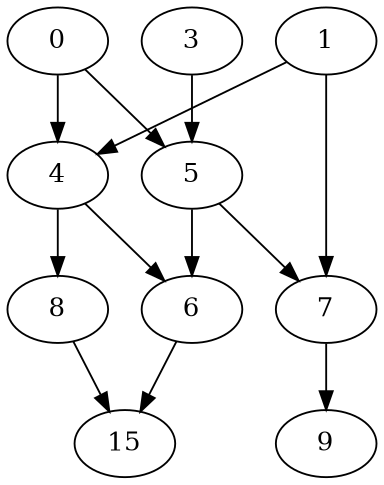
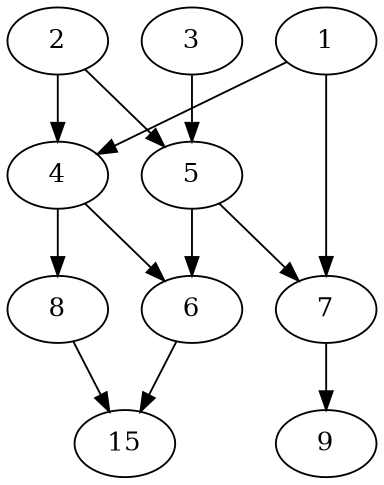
  digraph {
    node [alpha=0.17]
    1 [alpha=0.09 expect_size=46329856]
    4 [alpha=0.12 expect_size=20383744]
    7 [alpha=0.07 expect_size=25209856]
    6 [expect_size=31557632]
    8 [alpha=0.19 expect_size=12901376]
    n6 [alpha=0.05 expect_size=51198976 label=15]
    9 [alpha=0.10 expect_size=26729472]
-   2 [alpha=0.02 expect_size=47623168 label=0]
+   2 [alpha=0.02 expect_size=47623168]
    5 [alpha=0.14 expect_size=26758144]
    3 [expect_size=49231872]
    1 -> 4
    1 -> 7
    4 -> 6
    4 -> 8
    7 -> 9
    6 -> n6
    8 -> n6
    2 -> 4
    2 -> 5
    5 -> 7
    5 -> 6
    3 -> 5
  }
